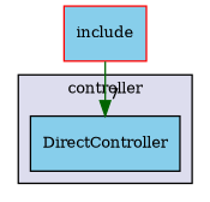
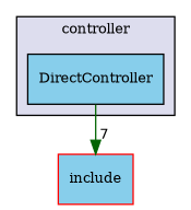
  digraph {
    compound=true
    fontname="DejaVu Serif"
    node [fillcolor=skyblue fontname="DejaVu Serif" fontsize=10 shape=box style=filled]
    n1 [label=DirectController pencolor=black]
    n2 [color=red label=include]
    subgraph cluster_1 {
      bgcolor="#ddddee"
      fontsize=10
      label=controller
      pencolor=black
      n1
    }
-   n2 -> n1 [headlabel=7 labeldistance=1.5 labelfontname=Helvetica labelfontsize=10 color=darkgreen fontname="DejaVu Serif"]
+   n1 -> n2 [headlabel=7 labeldistance=1.5 labelfontname=Helvetica labelfontsize=10 color=darkgreen fontname="DejaVu Serif"]
  }
